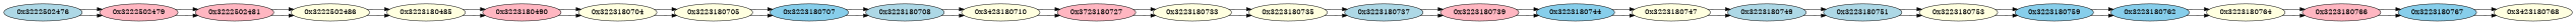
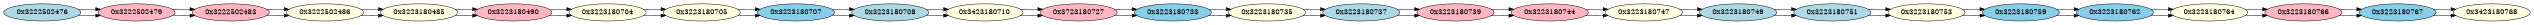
  digraph {
    rankdir=LR
    node [fillcolor=lightyellow style=filled]
    n1 [fillcolor=lightblue label="0x3222502476"]
    n2 [fillcolor=lightpink label="0x3222502479"]
-   n3 [fillcolor=lightpink label="0x3222502481"]
+   n3 [fillcolor=lightpink label="0x3222502483"]
    n4 [label="0x3222502486"]
    n5 [label="0x3223180485"]
    n6 [fillcolor=lightpink label="0x3223180490"]
    n7 [label="0x3223180704"]
    n8 [label="0x3223180705"]
    n9 [fillcolor=skyblue label="0x3223180707"]
    n10 [fillcolor=lightblue label="0x3223180708"]
    n11 [label="0x3423180710"]
    n12 [fillcolor=lightpink label="0x3723180727"]
-   n13 [label="0x3223180733"]
+   n13 [fillcolor=skyblue label="0x3223180733"]
    n14 [label="0x3223180735"]
    n15 [fillcolor=lightblue label="0x3223180737"]
    n16 [fillcolor=lightpink label="0x3223180739"]
-   n17 [fillcolor=skyblue label="0x3223180744"]
+   n17 [fillcolor=lightpink label="0x3223180744"]
    n18 [label="0x3223180747"]
    n19 [fillcolor=lightblue label="0x3223180749"]
    n20 [fillcolor=lightblue label="0x3223180751"]
    n21 [label="0x3223180753"]
    n22 [fillcolor=skyblue label="0x3223180759"]
    n23 [fillcolor=skyblue label="0x3223180762"]
    n24 [label="0x3223180764"]
    n25 [fillcolor=lightpink label="0x3223180766"]
    n26 [fillcolor=skyblue label="0x3223180767"]
    n27 [label="0x3423180768"]
    n1 -> n2
    n1 -> n2
    n2 -> n3
    n2 -> n3
    n3 -> n4
    n3 -> n4
    n4 -> n5
    n4 -> n5
    n5 -> n6
    n5 -> n6
    n6 -> n7
    n6 -> n7
    n7 -> n8
    n7 -> n8
    n8 -> n9
    n8 -> n9
    n9 -> n10
    n9 -> n10
    n10 -> n11
    n10 -> n11
    n11 -> n12
    n11 -> n12
    n12 -> n13
    n12 -> n13
    n13 -> n14
    n13 -> n14
    n14 -> n15
    n14 -> n15
    n15 -> n16
    n15 -> n16
    n16 -> n17
    n16 -> n17
    n17 -> n18
    n17 -> n18
    n18 -> n19
    n18 -> n19
    n19 -> n20
    n19 -> n20
    n20 -> n21
    n20 -> n21
    n21 -> n22
    n21 -> n22
    n22 -> n23
    n22 -> n23
    n23 -> n24
    n23 -> n24
    n24 -> n25
    n24 -> n25
    n25 -> n26
    n25 -> n26
    n26 -> n27
    n26 -> n27
  }
